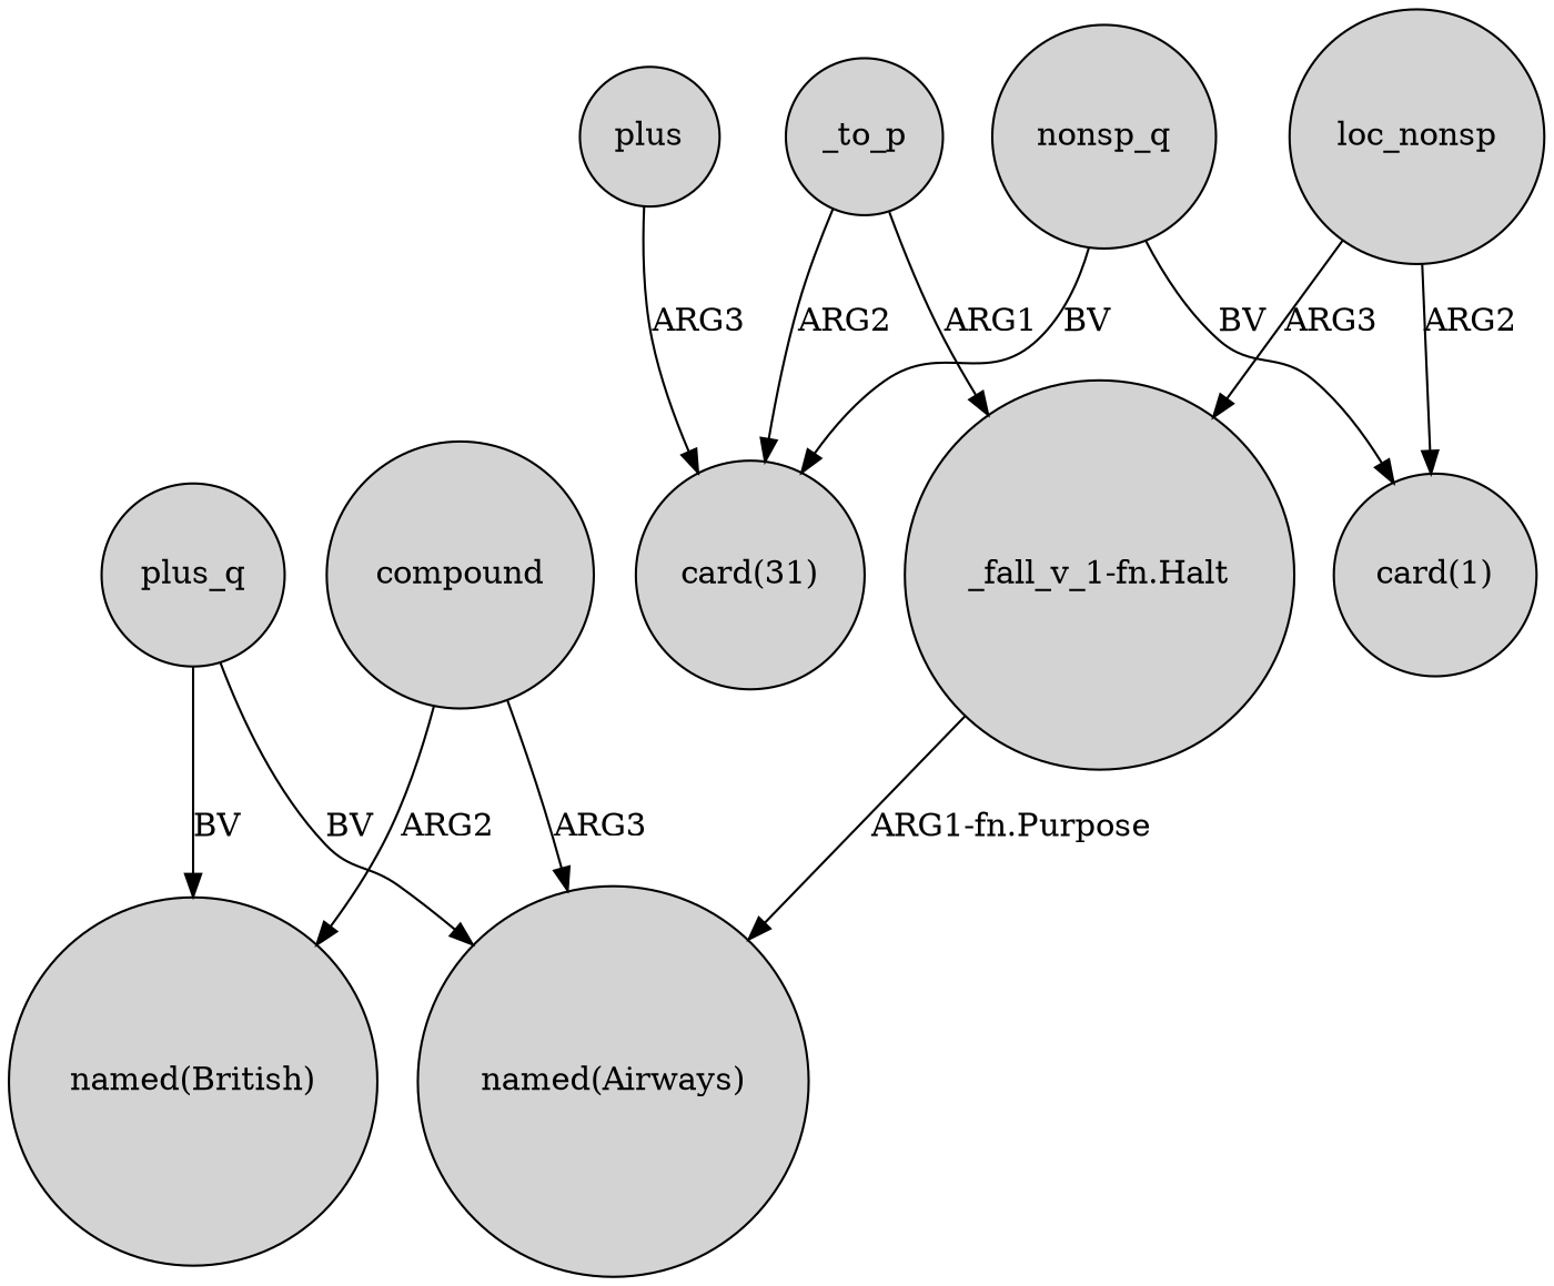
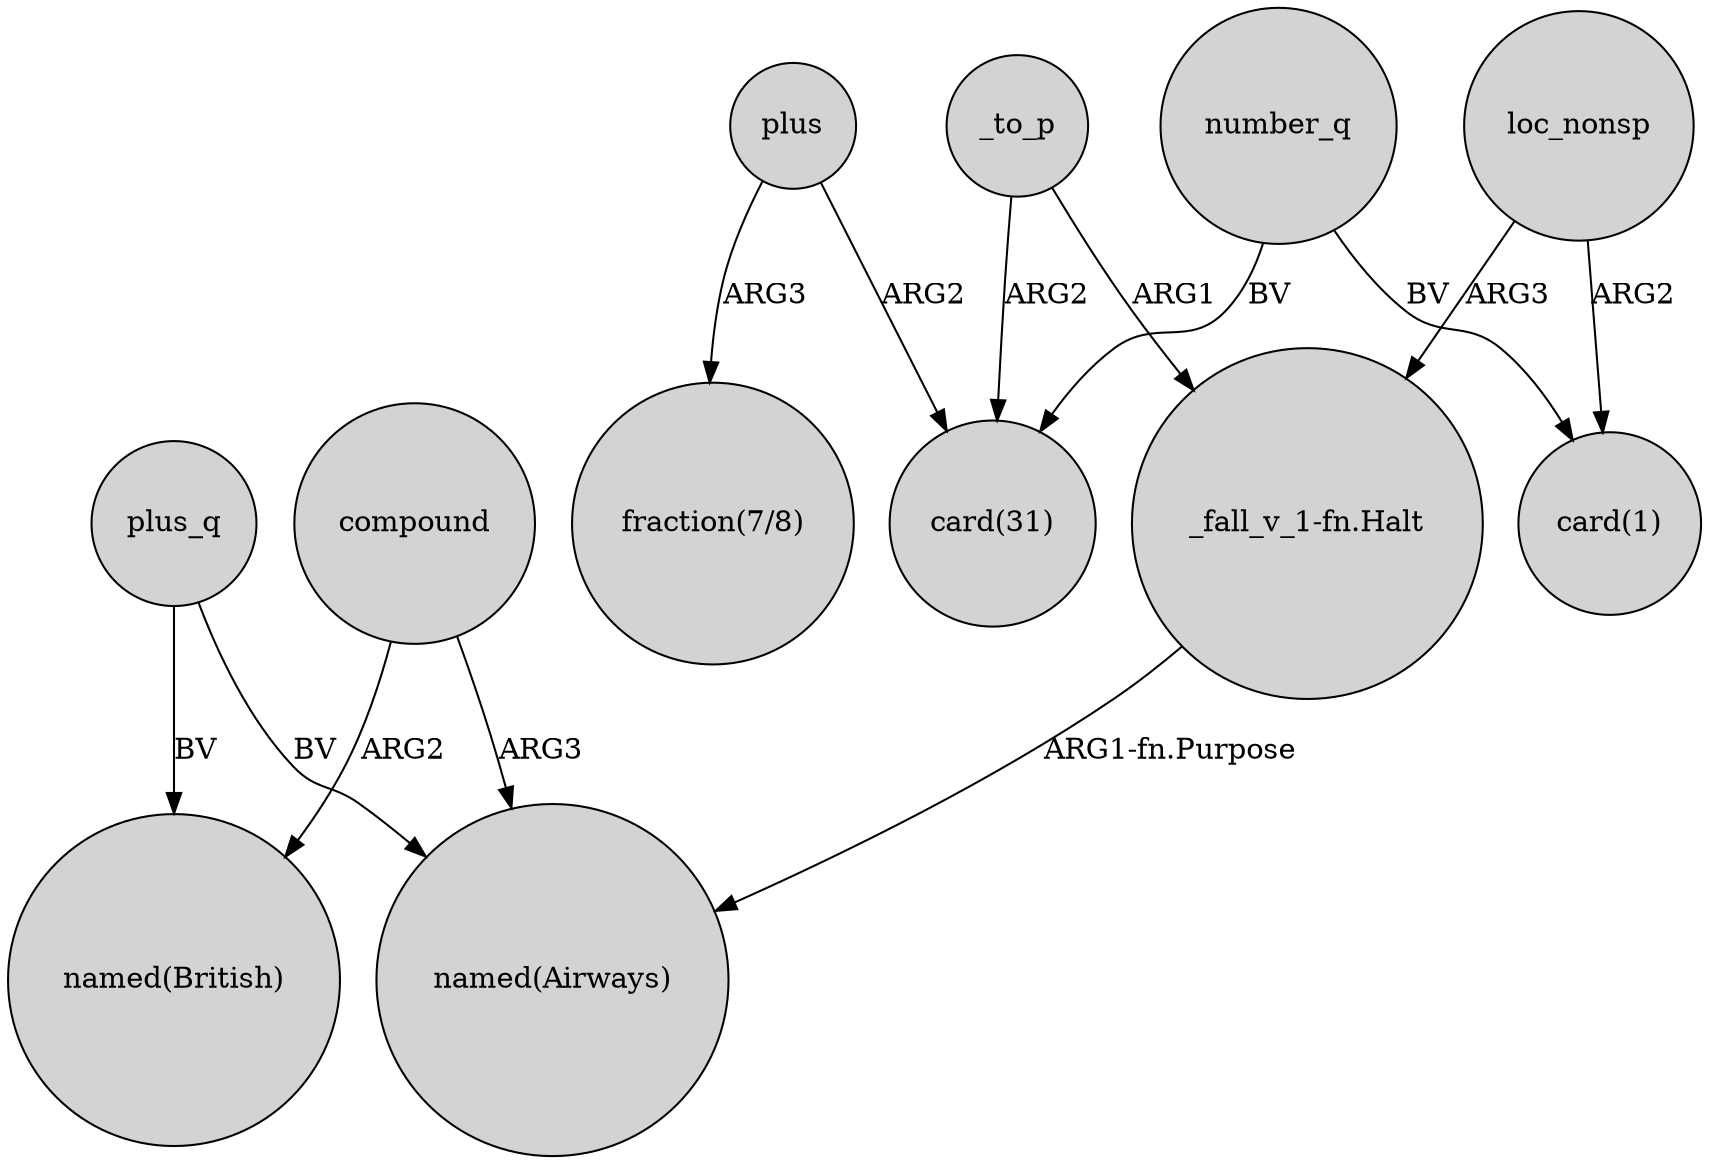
  digraph {
    node [shape=circle style=filled]
    n1 [label=plus_q]
    "named(British)"
    "named(Airways)"
    compound
    plus
    "card(31)"
+   "fraction(7/8)"
    _to_p
    "_fall_v_1-fn.Halt"
    loc_nonsp
    "card(1)"
-   number_q [label=nonsp_q]
+   number_q
    n1 -> "named(British)" [label=BV]
    n1 -> "named(Airways)" [label=BV]
    compound -> "named(British)" [label=ARG2]
    compound -> "named(Airways)" [label=ARG3]
-   plus -> "card(31)" [label=ARG3]
+   plus -> "card(31)" [label=ARG2]
+   plus -> "fraction(7/8)" [label=ARG3]
    _to_p -> "card(31)" [label=ARG2]
    _to_p -> "_fall_v_1-fn.Halt" [label=ARG1]
    "_fall_v_1-fn.Halt" -> "named(Airways)" [label="ARG1-fn.Purpose"]
    loc_nonsp -> "_fall_v_1-fn.Halt" [label=ARG3]
    loc_nonsp -> "card(1)" [label=ARG2]
    number_q -> "card(31)" [label=BV]
    number_q -> "card(1)" [label=BV]
  }
